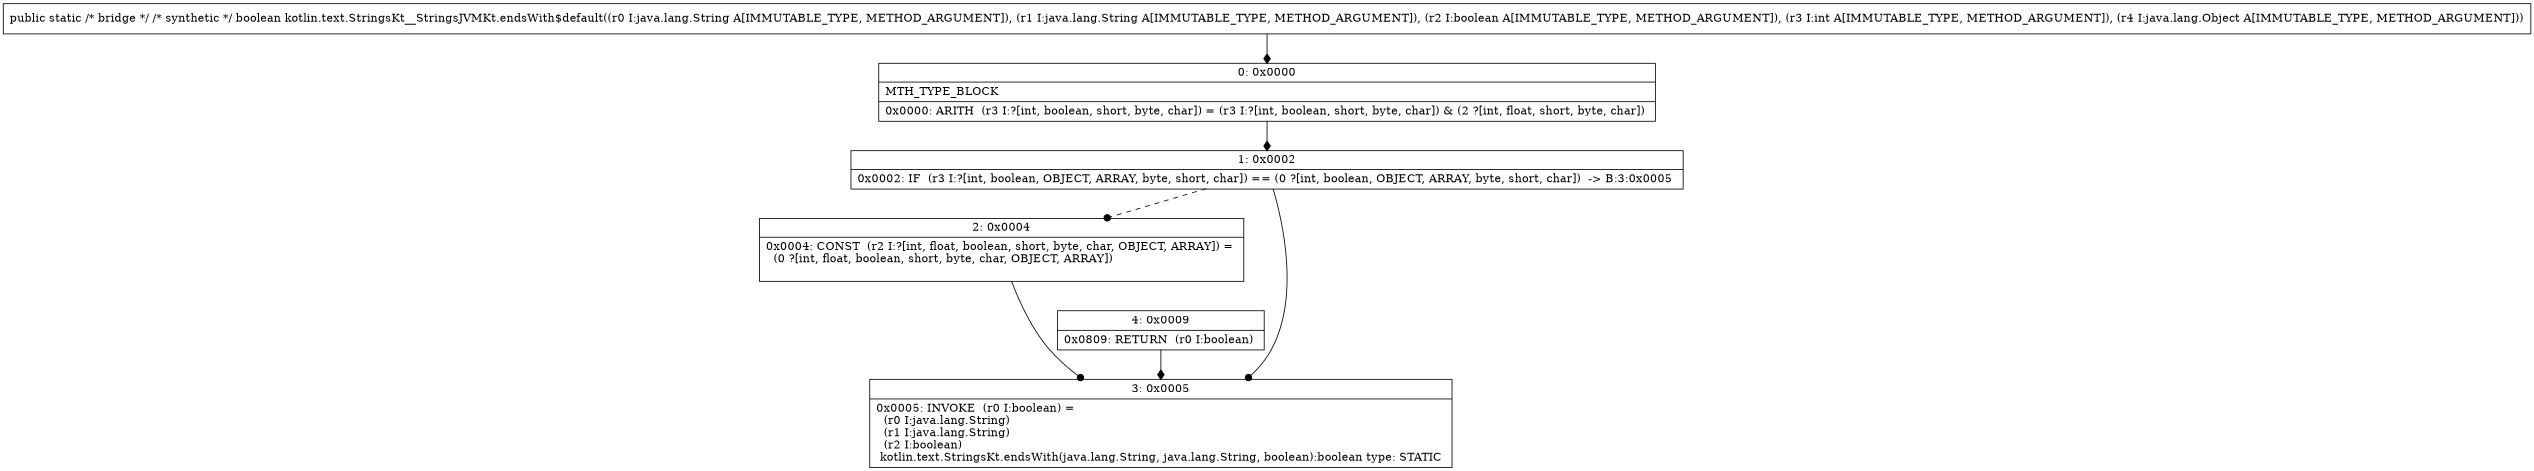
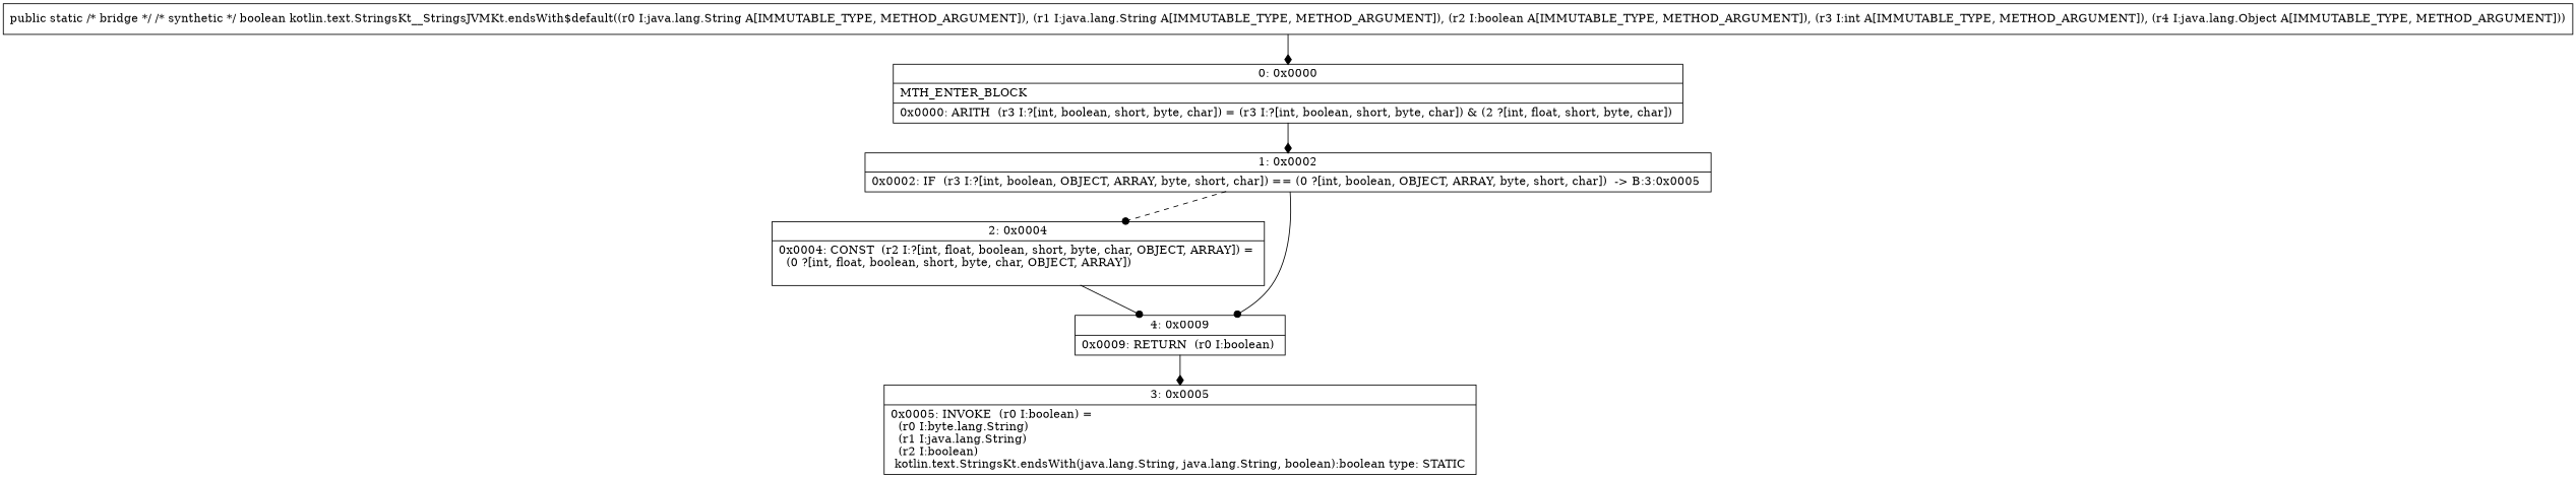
  digraph {
    node [shape=record]
    edge [arrowhead=diamond]
-   n1 [label="{0\:\ 0x0000|MTH_TYPE_BLOCK\l|0x0000: ARITH  (r3 I:?[int, boolean, short, byte, char]) = (r3 I:?[int, boolean, short, byte, char]) & (2 ?[int, float, short, byte, char]) \l}"]
+   n1 [label="{0\:\ 0x0000|MTH_ENTER_BLOCK\l|0x0000: ARITH  (r3 I:?[int, boolean, short, byte, char]) = (r3 I:?[int, boolean, short, byte, char]) & (2 ?[int, float, short, byte, char]) \l}"]
    n2 [label="{1\:\ 0x0002|0x0002: IF  (r3 I:?[int, boolean, OBJECT, ARRAY, byte, short, char]) == (0 ?[int, boolean, OBJECT, ARRAY, byte, short, char])  \-\> B:3:0x0005 \l}"]
    n3 [label="{2\:\ 0x0004|0x0004: CONST  (r2 I:?[int, float, boolean, short, byte, char, OBJECT, ARRAY]) = \l  (0 ?[int, float, boolean, short, byte, char, OBJECT, ARRAY])\l \l}"]
-   n4 [label="{3\:\ 0x0005|0x0005: INVOKE  (r0 I:boolean) = \l  (r0 I:java.lang.String)\l  (r1 I:java.lang.String)\l  (r2 I:boolean)\l kotlin.text.StringsKt.endsWith(java.lang.String, java.lang.String, boolean):boolean type: STATIC \l}"]
-   n5 [label="{4\:\ 0x0009|0x0809: RETURN  (r0 I:boolean) \l}"]
+   n4 [label="{3\:\ 0x0005|0x0005: INVOKE  (r0 I:boolean) = \l  (r0 I:byte.lang.String)\l  (r1 I:java.lang.String)\l  (r2 I:boolean)\l kotlin.text.StringsKt.endsWith(java.lang.String, java.lang.String, boolean):boolean type: STATIC \l}"]
+   n5 [label="{4\:\ 0x0009|0x0009: RETURN  (r0 I:boolean) \l}"]
    n6 [label="{public static \/* bridge *\/ \/* synthetic *\/ boolean kotlin.text.StringsKt__StringsJVMKt.endsWith$default((r0 I:java.lang.String A[IMMUTABLE_TYPE, METHOD_ARGUMENT]), (r1 I:java.lang.String A[IMMUTABLE_TYPE, METHOD_ARGUMENT]), (r2 I:boolean A[IMMUTABLE_TYPE, METHOD_ARGUMENT]), (r3 I:int A[IMMUTABLE_TYPE, METHOD_ARGUMENT]), (r4 I:java.lang.Object A[IMMUTABLE_TYPE, METHOD_ARGUMENT])) }"]
    n1 -> n2
    n2 -> n3 [arrowhead=dot style=dashed]
-   n2 -> n4 [arrowhead=dot]
-   n3 -> n4 [arrowhead=dot]
+   n2 -> n5 [arrowhead=dot]
+   n3 -> n5 [arrowhead=dot]
    n5 -> n4
    n6 -> n1
  }
